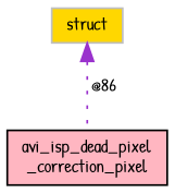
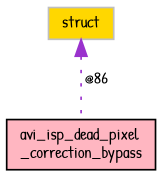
  digraph {
    fontname="Patrick Hand"
    node [fontname="Patrick Hand" fontsize=10 shape=record style=filled]
-   n1 [color=black fillcolor=lightpink fontcolor=black height=0.2 label="avi_isp_dead_pixel\l_correction_pixel" width=0.4]
+   n1 [color=black fillcolor=lightpink fontcolor=black height=0.2 label="avi_isp_dead_pixel\l_correction_bypass" width=0.4]
    n2 [color=grey75 fillcolor=gold height=0.2 label=struct width=0.4]
    n2 -> n1 [color=darkorchid3 dir=back fontname="Patrick Hand" fontsize=10 label=" @86" labelfontname=FreeSans labelfontsize=10 style=dotted]
  }
